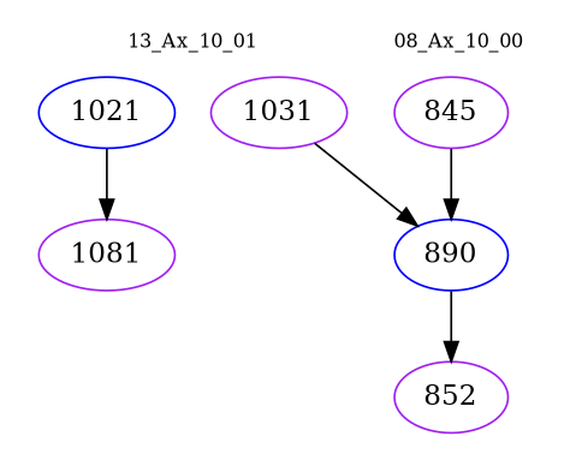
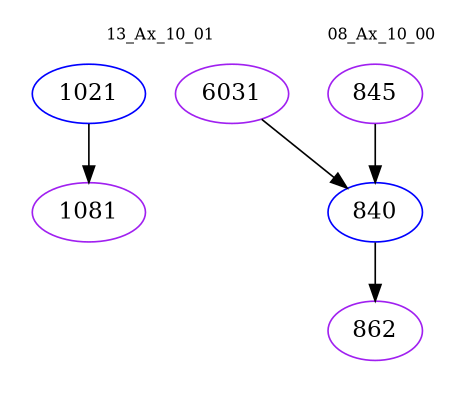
  digraph {
    node [color=purple]
    edge [color=black]
-   n1 [label=1031]
+   n1 [label=6031]
    n2 [color=blue label=1021]
    n3 [label=1081]
    n4 [label=845]
-   n5 [color=blue label=890]
-   n6 [label=852]
+   n5 [color=blue label=840]
+   n6 [label=862]
    subgraph cluster_1 {
      color=white
      fontsize=10
      label="13_Ax_10_01"
      n1
      n2
      n3
    }
    subgraph cluster_2 {
      color=white
      fontsize=10
      label="08_Ax_10_00"
      n4
      n5
      n6
    }
    n1 -> n5
    n2 -> n3
    n4 -> n5
    n5 -> n6
  }
